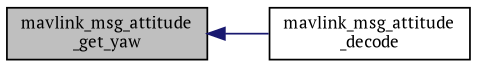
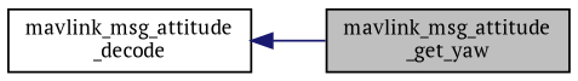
  digraph {
    rankdir=LR
    fontname="PT Serif"
    node [color=black fontname="PT Serif" fontsize=10 shape=record style=filled]
    n1 [fillcolor=grey75 fontcolor=black height=0.2 label="mavlink_msg_attitude\l_get_yaw" width=0.4]
    n2 [fillcolor=white height=0.2 label="mavlink_msg_attitude\l_decode" width=0.4]
-   n1 -> n2 [color=midnightblue dir=back fontname="PT Serif" fontsize=10 labelfontname=Helvetica labelfontsize=10 style=solid]
+   n2 -> n1 [color=midnightblue dir=back fontname="PT Serif" fontsize=10 labelfontname=Helvetica labelfontsize=10 style=solid]
  }
